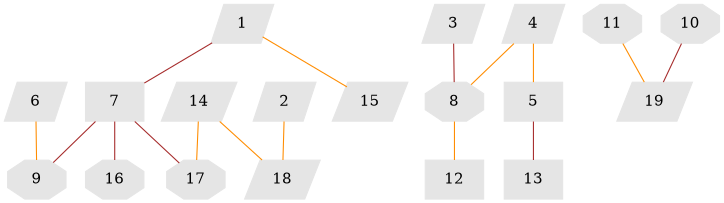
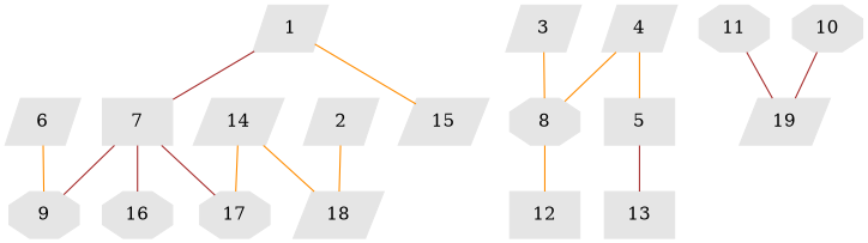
  graph {
    node [color=gray90 shape=parallelogram style=filled]
    edge [color=brown weight=1.0]
    7 [shape=box]
    1
    15
    9 [shape=octagon]
    16 [shape=octagon]
    17 [shape=octagon]
    2
    18
    8 [shape=octagon]
    3
    12 [shape=box]
    4
    5 [shape=box]
    13 [shape=box]
    6
    11 [shape=octagon]
    19
    10 [shape=octagon]
    14
    7 -- 9
    7 -- 16
    7 -- 17
    1 -- 7
    1 -- 15 [color=darkorange]
    2 -- 18 [color=darkorange]
    8 -- 12 [color=darkorange]
-   3 -- 8
+   3 -- 8 [color=darkorange]
    4 -- 8 [color=darkorange]
    4 -- 5 [color=darkorange]
    5 -- 13
    6 -- 9 [color=darkorange]
-   11 -- 19 [color=darkorange]
+   11 -- 19
    10 -- 19
    14 -- 17 [color=darkorange]
    14 -- 18 [color=darkorange]
  }
